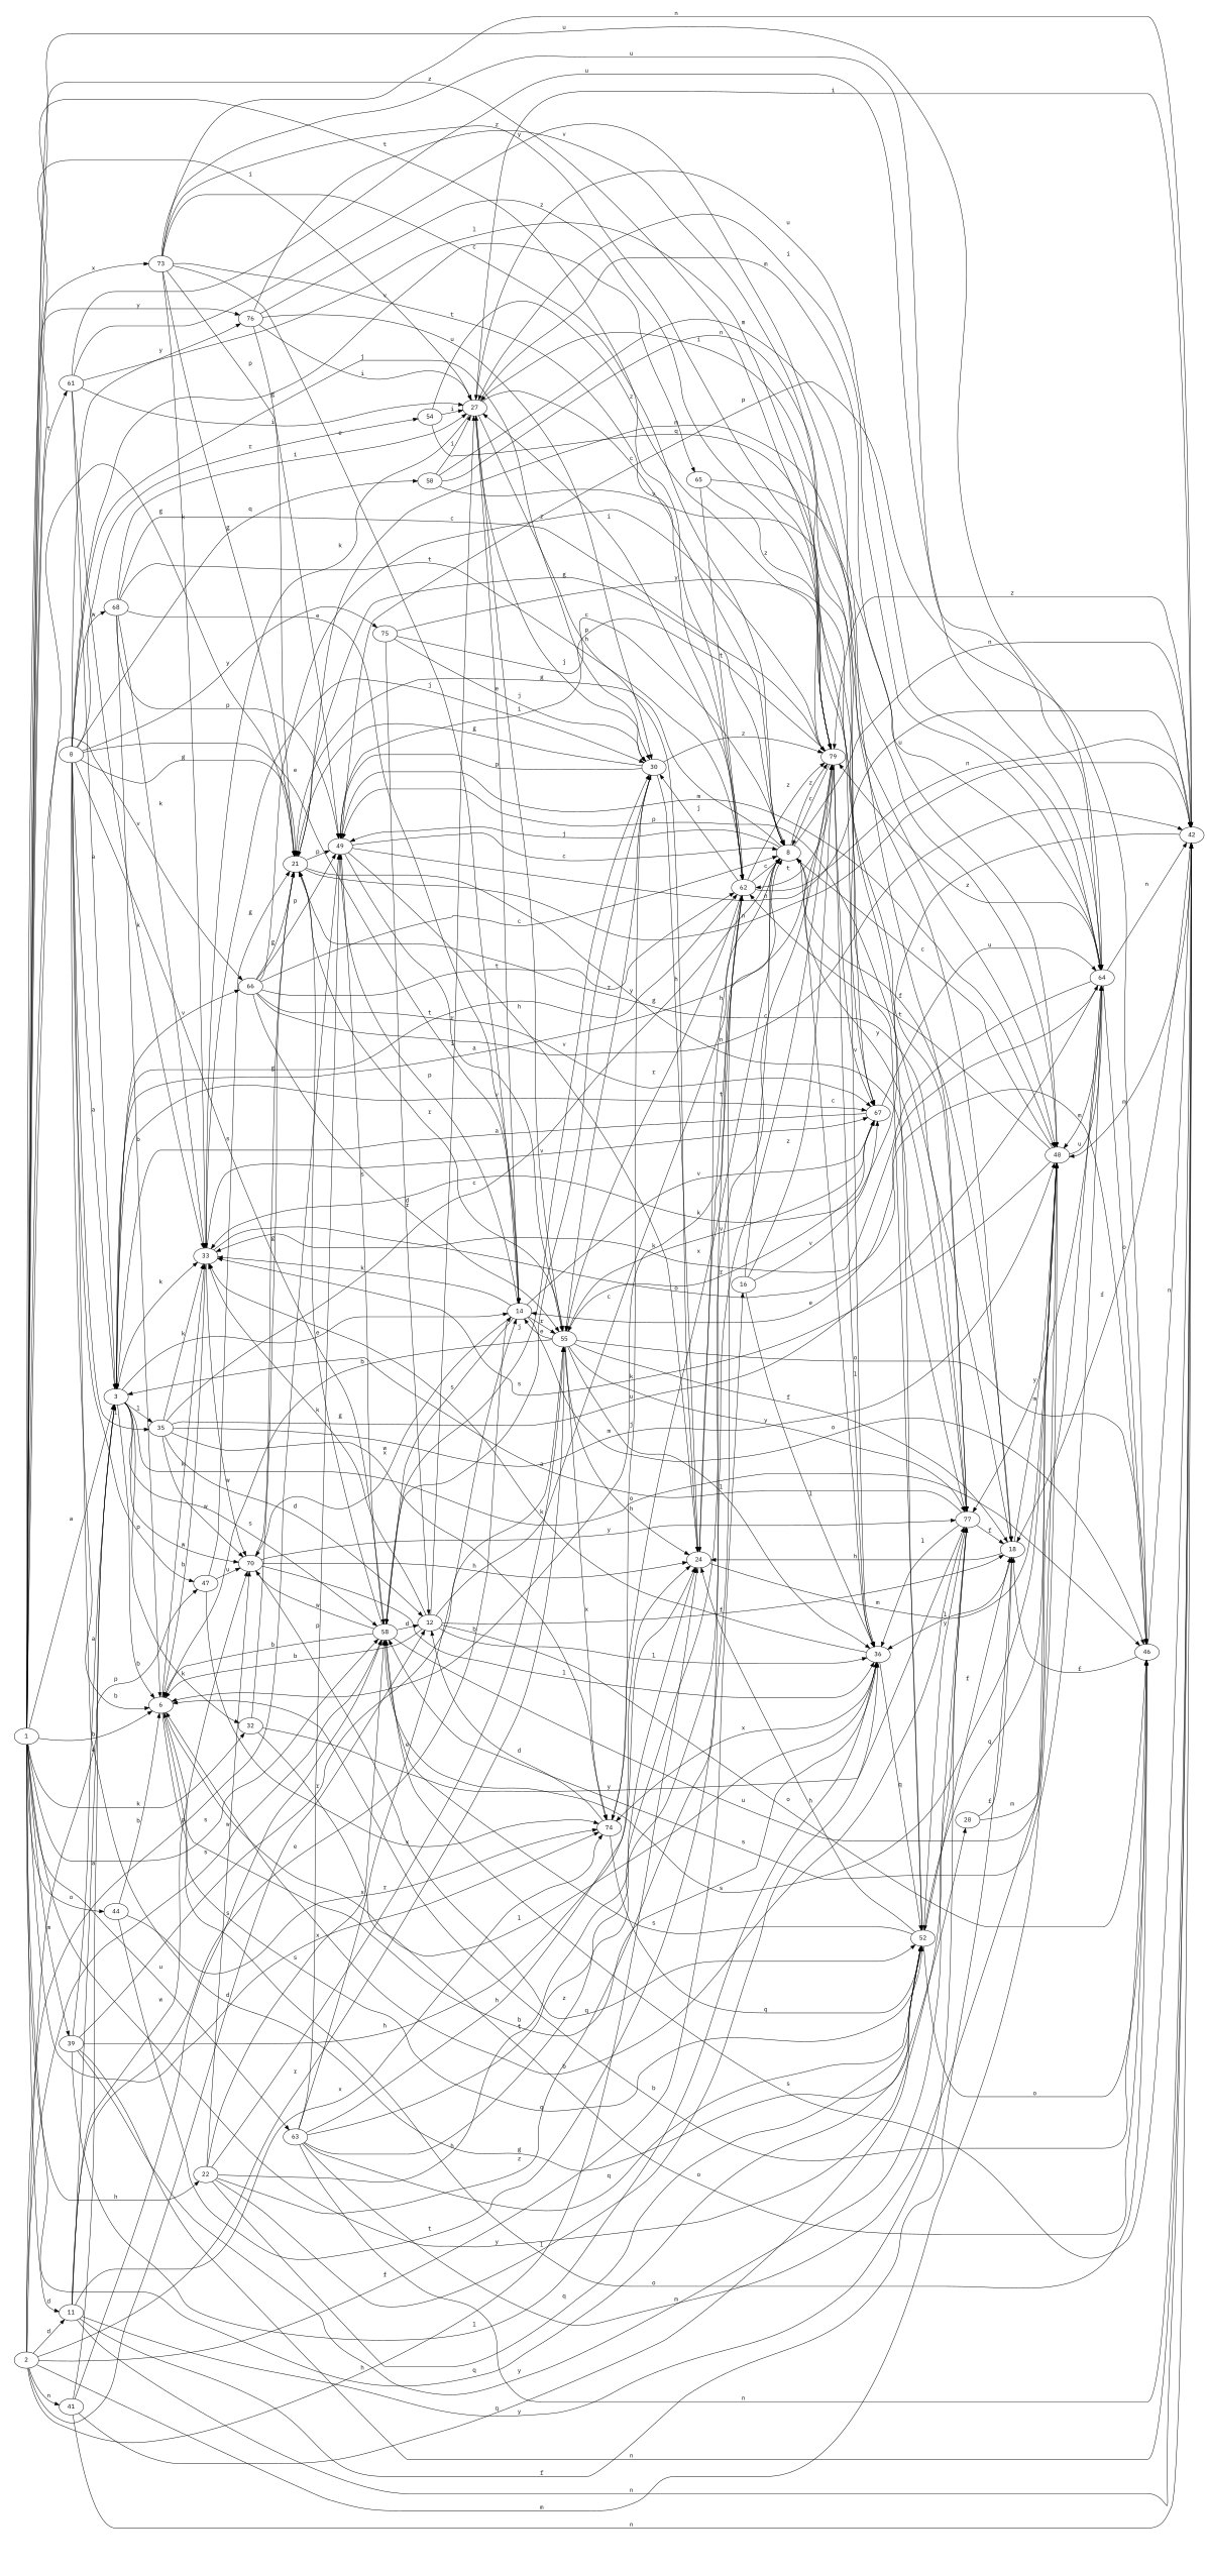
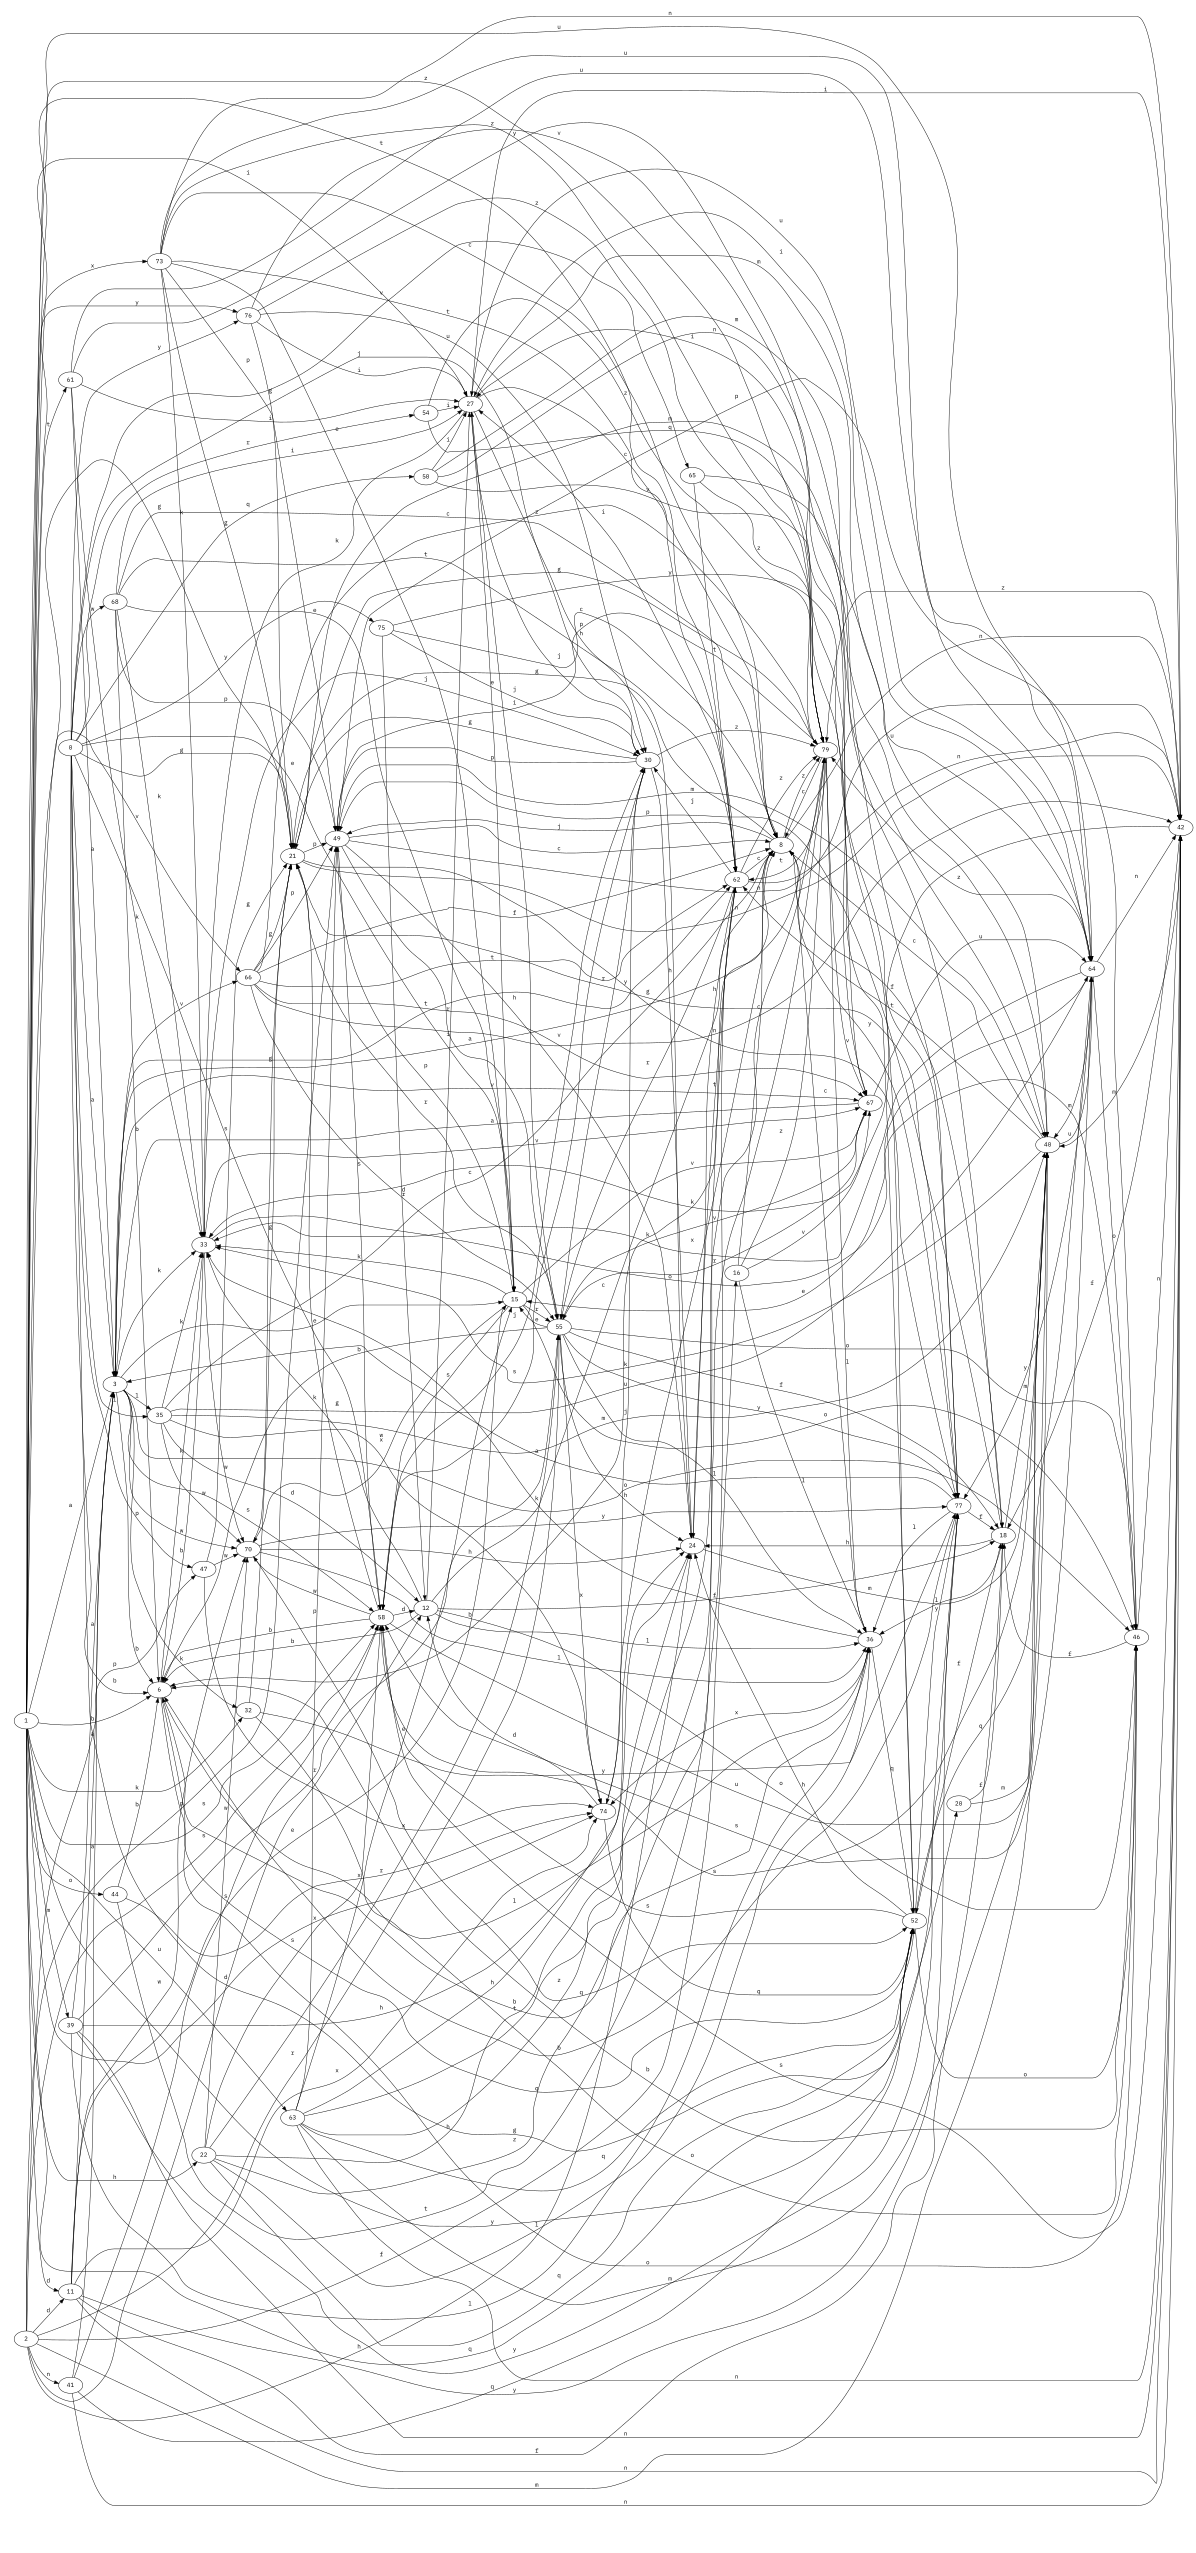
  strict digraph {
    fontname="IBM Plex Mono"
    rankdir=LR
    node [fontname="IBM Plex Mono"]
    edge [fontname="IBM Plex Mono"]
    0
    3
    6
-   15 [label=14]
+   15
    20
    21
    30
    35
    47
    50
    54
    58
    65
    68
    75
    76
    32
    62
    66
    33
    46
    67
    70
    52
    36
    49
    55
    40
    18
    77
    42
    79
    24
    64
    74
    12
    8
    27
    1
    11
    22
    39
    44
    61
    63
    73
    2
    16
    41
    0 -> 3 [label=a]
    0 -> 6 [label=b]
    0 -> 15 [label=e]
    0 -> 20 [label=g]
    0 -> 21 [label=g]
    0 -> 30 [label=j]
    0 -> 35 [label=l]
    0 -> 47 [label=p]
    0 -> 50 [label=q]
    0 -> 54 [label=r]
    0 -> 58 [label=s]
    0 -> 65 [label=v]
    0 -> 68 [label=w]
    0 -> 75 [label=y]
    0 -> 76 [label=y]
    3 -> 6 [label=b]
    3 -> 15 [label=e]
    3 -> 35 [label=l]
    3 -> 58 [label=s]
    3 -> 32 [label=k]
    3 -> 62 [label=t]
    3 -> 66 [label=v]
    3 -> 33 [label=k]
    3 -> 46 [label=o]
    3 -> 67 [label=v]
    3 -> 70 [label=w]
    6 -> 33 [label=k]
    6 -> 46 [label=o]
    6 -> 52 [label=q]
    6 -> 36 [label=l]
    15 -> 58 [label=s]
    15 -> 33 [label=k]
    15 -> 46 [label=o]
    15 -> 67 [label=v]
    15 -> 70 [label=w]
    15 -> 49 [label=p]
    15 -> 55 [label=r]
    20 -> 40 [label=m]
    20 -> 18 [label=f]
    21 -> 49 [label=p]
    21 -> 55 [label=r]
    21 -> 40 [label=m]
    21 -> 77 [label=y]
    21 -> 42 [label=n]
    30 -> 21 [label=g]
    30 -> 58 [label=s]
    30 -> 49 [label=p]
    30 -> 55 [label=r]
    30 -> 79 [label=z]
    30 -> 24 [label=h]
    35 -> 33 [label=k]
    35 -> 70 [label=w]
    35 -> 40 [label=m]
    35 -> 64 [label=u]
    35 -> 74 [label=x]
    35 -> 12 [label=d]
    35 -> 8 [label=c]
    47 -> 21 [label=g]
-   47 -> 70 [label=u]
+   47 -> 70 [label=w]
    47 -> 74 [label=x]
    50 -> 67 [label=v]
    50 -> 40 [label=m]
    50 -> 18 [label=n]
    50 -> 27 [label=i]
    54 -> 52 [label=q]
    54 -> 79 [label=z]
    54 -> 27 [label=i]
    58 -> 6 [label=b]
    58 -> 21 [label=g]
    58 -> 30 [label=j]
    58 -> 70 [label=w]
    58 -> 64 [label=u]
    58 -> 12 [label=d]
    65 -> 62 [label=t]
    65 -> 79 [label=z]
    65 -> 64 [label=u]
    68 -> 6 [label=b]
    68 -> 15 [label=e]
    68 -> 62 [label=t]
    68 -> 33 [label=k]
    68 -> 49 [label=p]
    68 -> 8 [label=c]
    68 -> 27 [label=i]
    75 -> 30 [label=j]
    75 -> 77 [label=y]
    75 -> 12 [label=d]
    75 -> 8 [label=c]
    76 -> 21 [label=g]
    76 -> 30 [label=u]
    76 -> 67 [label=v]
    76 -> 79 [label=z]
    76 -> 27 [label=i]
    32 -> 21 [label=g]
    32 -> 46 [label=o]
    32 -> 77 [label=y]
    62 -> 30 [label=j]
    62 -> 55 [label=r]
    62 -> 42 [label=n]
    62 -> 79 [label=z]
    62 -> 24 [label=h]
    62 -> 8 [label=c]
    62 -> 27 [label=i]
    66 -> 21 [label=g]
    66 -> 62 [label=t]
    66 -> 67 [label=v]
    66 -> 49 [label=p]
    66 -> 55 [label=r]
    66 -> 42 [label=n]
    66 -> 79 [label=z]
-   66 -> 8 [label=c]
+   66 -> 8 [label=f]
    33 -> 6 [label=b]
    33 -> 30 [label=j]
    33 -> 46 [label=o]
    33 -> 67 [label=v]
    33 -> 70 [label=w]
    46 -> 6 [label=b]
    46 -> 49 [label=p]
    46 -> 18 [label=f]
    46 -> 42 [label=n]
    67 -> 3 [label=a]
    67 -> 55 [label=r]
    67 -> 64 [label=u]
    70 -> 21 [label=g]
    70 -> 52 [label=q]
    70 -> 36 [label=l]
    70 -> 77 [label=y]
    70 -> 24 [label=h]
    52 -> 58 [label=s]
    52 -> 46 [label=o]
    52 -> 18 [label=f]
    52 -> 77 [label=y]
    52 -> 24 [label=h]
    52 -> 27 [label=i]
    36 -> 6 [label=b]
    36 -> 33 [label=k]
    36 -> 52 [label=q]
    36 -> 74 [label=x]
    36 -> 8 [label=c]
    49 -> 58 [label=s]
    49 -> 55 [label=r]
    49 -> 40 [label=m]
    49 -> 42 [label=n]
    49 -> 24 [label=h]
    49 -> 8 [label=c]
    55 -> 6 [label=b]
    55 -> 15 [label=e]
    55 -> 46 [label=o]
    55 -> 67 [label=v]
    55 -> 36 [label=l]
    55 -> 18 [label=f]
    55 -> 77 [label=y]
    55 -> 24 [label=h]
    55 -> 74 [label=x]
    55 -> 27 [label=i]
    40 -> 58 [label=s]
    40 -> 62 [label=t]
    40 -> 33 [label=k]
    40 -> 52 [label=q]
    40 -> 64 [label=u]
    40 -> 8 [label=c]
    18 -> 21 [label=g]
    18 -> 36 [label=l]
    18 -> 40 [label=m]
    18 -> 24 [label=h]
    77 -> 3 [label=a]
    77 -> 6 [label=b]
    77 -> 36 [label=l]
    77 -> 49 [label=p]
    77 -> 18 [label=f]
    42 -> 58 [label=s]
    42 -> 33 [label=k]
    42 -> 40 [label=m]
    42 -> 18 [label=f]
    42 -> 79 [label=z]
    42 -> 27 [label=i]
    79 -> 3 [label=a]
    79 -> 21 [label=g]
    79 -> 62 [label=t]
    79 -> 67 [label=v]
    79 -> 36 [label=l]
    79 -> 49 [label=p]
    79 -> 8 [label=c]
    24 -> 62 [label=t]
    24 -> 40 [label=m]
    64 -> 15 [label=e]
    64 -> 58 [label=s]
    64 -> 33 [label=k]
    64 -> 46 [label=o]
    64 -> 40 [label=m]
    64 -> 77 [label=y]
    64 -> 42 [label=n]
    64 -> 79 [label=z]
    64 -> 27 [label=i]
    74 -> 30 [label=j]
    74 -> 52 [label=q]
    74 -> 12 [label=d]
    12 -> 6 [label=b]
    12 -> 33 [label=k]
    12 -> 46 [label=o]
    12 -> 36 [label=l]
    12 -> 18 [label=f]
    12 -> 8 [label=c]
    12 -> 27 [label=i]
    8 -> 6 [label=b]
    8 -> 21 [label=g]
    8 -> 49 [label=j]
    8 -> 18 [label=f]
    8 -> 77 [label=y]
    8 -> 42 [label=n]
    8 -> 79 [label=z]
    8 -> 74 [label=x]
    27 -> 15 [label=e]
    27 -> 30 [label=j]
    27 -> 33 [label=k]
    27 -> 40 [label=m]
    27 -> 24 [label=h]
    27 -> 64 [label=u]
    27 -> 8 [label=c]
    1 -> 3 [label=a]
    1 -> 6 [label=b]
    1 -> 21 [label=g]
    1 -> 58 [label=s]
    1 -> 76 [label=y]
    1 -> 32 [label=k]
    1 -> 62 [label=t]
    1 -> 66 [label=v]
    1 -> 52 [label=q]
    1 -> 77 [label=y]
    1 -> 79 [label=z]
    1 -> 64 [label=u]
    1 -> 74 [label=x]
    1 -> 27 [label=i]
    1 -> 11 [label=d]
    1 -> 22 [label=h]
    1 -> 39 [label=m]
    1 -> 44 [label=o]
    1 -> 61 [label=t]
    1 -> 63 [label=u]
    1 -> 73 [label=x]
    11 -> 3 [label=a]
    11 -> 15 [label=e]
    11 -> 70 [label=w]
    11 -> 18 [label=f]
    11 -> 77 [label=y]
    11 -> 42 [label=n]
    11 -> 74 [label=x]
    22 -> 58 [label=s]
    22 -> 70 [label=w]
    22 -> 52 [label=q]
    22 -> 36 [label=l]
    22 -> 55 [label=r]
    22 -> 79 [label=z]
    22 -> 24 [label=h]
    39 -> 3 [label=a]
    39 -> 36 [label=l]
    39 -> 55 [label=r]
    39 -> 77 [label=y]
    39 -> 42 [label=n]
    39 -> 24 [label=h]
    44 -> 6 [label=b]
    44 -> 62 [label=t]
    44 -> 74 [label=x]
    61 -> 3 [label=a]
    61 -> 33 [label=k]
-   61 -> 36 [label=l]
    61 -> 77 [label=y]
    61 -> 64 [label=u]
    61 -> 27 [label=i]
    63 -> 15 [label=e]
    63 -> 62 [label=t]
    63 -> 52 [label=q]
    63 -> 49 [label=p]
    63 -> 40 [label=m]
    63 -> 42 [label=n]
    63 -> 79 [label=z]
    63 -> 24 [label=h]
    73 -> 15 [label=e]
    73 -> 21 [label=g]
    73 -> 62 [label=t]
    73 -> 33 [label=k]
    73 -> 49 [label=p]
    73 -> 42 [label=n]
    73 -> 79 [label=z]
    73 -> 64 [label=u]
    73 -> 8 [label=c]
    2 -> 47 [label=p]
    2 -> 58 [label=s]
    2 -> 49 [label=p]
    2 -> 55 [label=r]
    2 -> 40 [label=m]
    2 -> 24 [label=h]
    2 -> 12 [label=d]
    2 -> 11 [label=d]
    2 -> 16 [label=f]
    2 -> 41 [label=n]
    16 -> 67 [label=v]
    16 -> 36 [label=l]
    16 -> 79 [label=z]
    16 -> 8 [label=c]
    41 -> 3 [label=a]
    41 -> 58 [label=s]
    41 -> 52 [label=q]
    41 -> 42 [label=n]
  }
